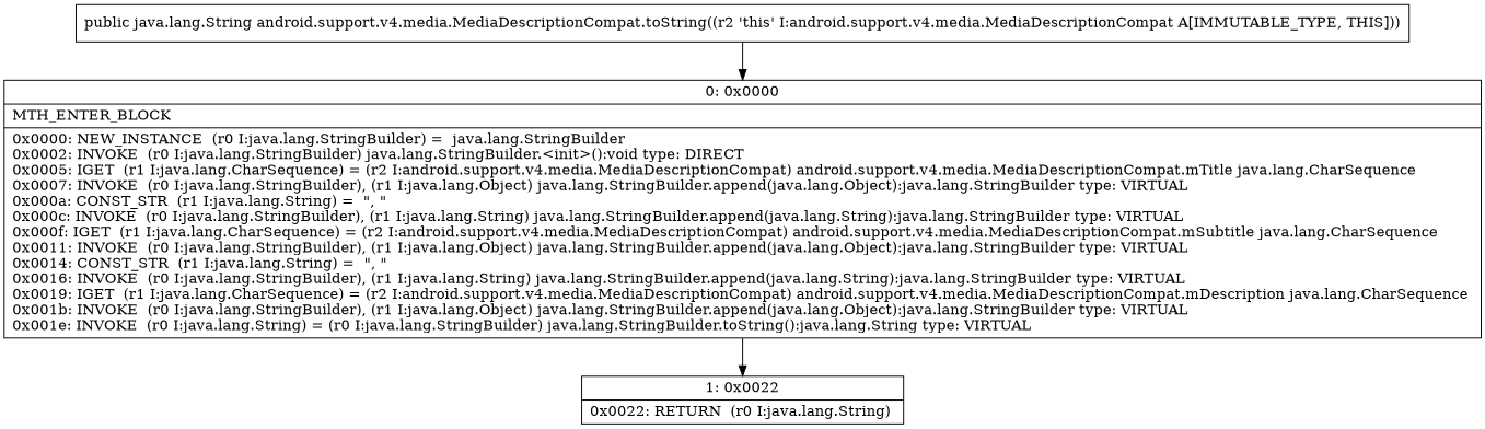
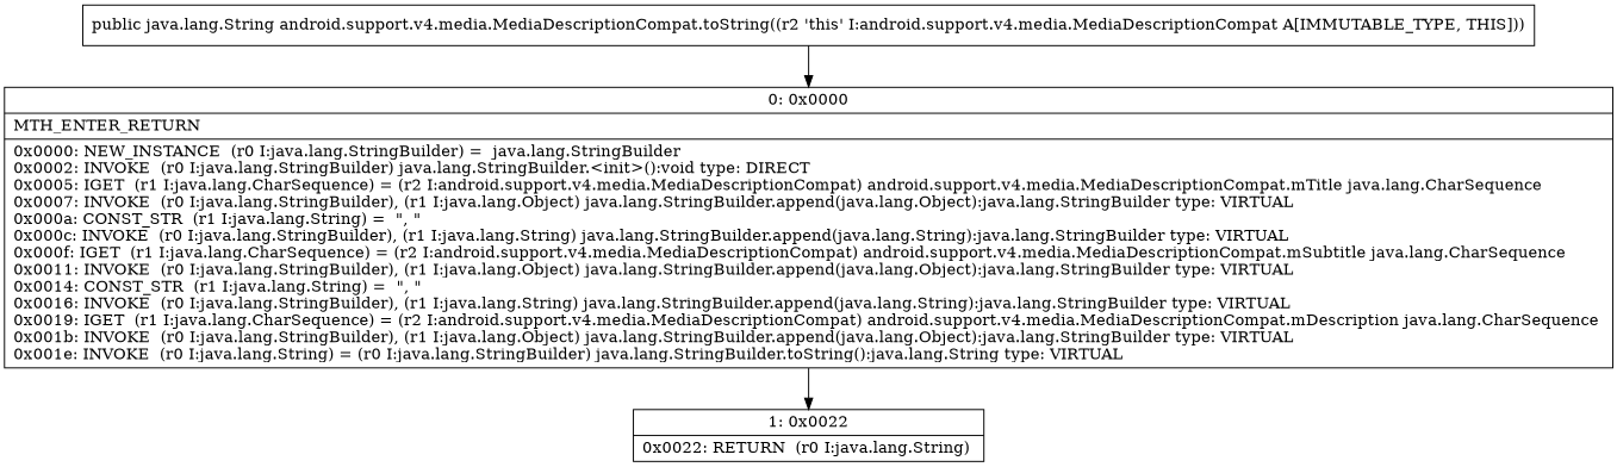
  digraph {
    node [shape=record]
-   n1 [label="{0\:\ 0x0000|MTH_ENTER_BLOCK\l|0x0000: NEW_INSTANCE  (r0 I:java.lang.StringBuilder) =  java.lang.StringBuilder \l0x0002: INVOKE  (r0 I:java.lang.StringBuilder) java.lang.StringBuilder.\<init\>():void type: DIRECT \l0x0005: IGET  (r1 I:java.lang.CharSequence) = (r2 I:android.support.v4.media.MediaDescriptionCompat) android.support.v4.media.MediaDescriptionCompat.mTitle java.lang.CharSequence \l0x0007: INVOKE  (r0 I:java.lang.StringBuilder), (r1 I:java.lang.Object) java.lang.StringBuilder.append(java.lang.Object):java.lang.StringBuilder type: VIRTUAL \l0x000a: CONST_STR  (r1 I:java.lang.String) =  \", \" \l0x000c: INVOKE  (r0 I:java.lang.StringBuilder), (r1 I:java.lang.String) java.lang.StringBuilder.append(java.lang.String):java.lang.StringBuilder type: VIRTUAL \l0x000f: IGET  (r1 I:java.lang.CharSequence) = (r2 I:android.support.v4.media.MediaDescriptionCompat) android.support.v4.media.MediaDescriptionCompat.mSubtitle java.lang.CharSequence \l0x0011: INVOKE  (r0 I:java.lang.StringBuilder), (r1 I:java.lang.Object) java.lang.StringBuilder.append(java.lang.Object):java.lang.StringBuilder type: VIRTUAL \l0x0014: CONST_STR  (r1 I:java.lang.String) =  \", \" \l0x0016: INVOKE  (r0 I:java.lang.StringBuilder), (r1 I:java.lang.String) java.lang.StringBuilder.append(java.lang.String):java.lang.StringBuilder type: VIRTUAL \l0x0019: IGET  (r1 I:java.lang.CharSequence) = (r2 I:android.support.v4.media.MediaDescriptionCompat) android.support.v4.media.MediaDescriptionCompat.mDescription java.lang.CharSequence \l0x001b: INVOKE  (r0 I:java.lang.StringBuilder), (r1 I:java.lang.Object) java.lang.StringBuilder.append(java.lang.Object):java.lang.StringBuilder type: VIRTUAL \l0x001e: INVOKE  (r0 I:java.lang.String) = (r0 I:java.lang.StringBuilder) java.lang.StringBuilder.toString():java.lang.String type: VIRTUAL \l}"]
+   n1 [label="{0\:\ 0x0000|MTH_ENTER_RETURN\l|0x0000: NEW_INSTANCE  (r0 I:java.lang.StringBuilder) =  java.lang.StringBuilder \l0x0002: INVOKE  (r0 I:java.lang.StringBuilder) java.lang.StringBuilder.\<init\>():void type: DIRECT \l0x0005: IGET  (r1 I:java.lang.CharSequence) = (r2 I:android.support.v4.media.MediaDescriptionCompat) android.support.v4.media.MediaDescriptionCompat.mTitle java.lang.CharSequence \l0x0007: INVOKE  (r0 I:java.lang.StringBuilder), (r1 I:java.lang.Object) java.lang.StringBuilder.append(java.lang.Object):java.lang.StringBuilder type: VIRTUAL \l0x000a: CONST_STR  (r1 I:java.lang.String) =  \", \" \l0x000c: INVOKE  (r0 I:java.lang.StringBuilder), (r1 I:java.lang.String) java.lang.StringBuilder.append(java.lang.String):java.lang.StringBuilder type: VIRTUAL \l0x000f: IGET  (r1 I:java.lang.CharSequence) = (r2 I:android.support.v4.media.MediaDescriptionCompat) android.support.v4.media.MediaDescriptionCompat.mSubtitle java.lang.CharSequence \l0x0011: INVOKE  (r0 I:java.lang.StringBuilder), (r1 I:java.lang.Object) java.lang.StringBuilder.append(java.lang.Object):java.lang.StringBuilder type: VIRTUAL \l0x0014: CONST_STR  (r1 I:java.lang.String) =  \", \" \l0x0016: INVOKE  (r0 I:java.lang.StringBuilder), (r1 I:java.lang.String) java.lang.StringBuilder.append(java.lang.String):java.lang.StringBuilder type: VIRTUAL \l0x0019: IGET  (r1 I:java.lang.CharSequence) = (r2 I:android.support.v4.media.MediaDescriptionCompat) android.support.v4.media.MediaDescriptionCompat.mDescription java.lang.CharSequence \l0x001b: INVOKE  (r0 I:java.lang.StringBuilder), (r1 I:java.lang.Object) java.lang.StringBuilder.append(java.lang.Object):java.lang.StringBuilder type: VIRTUAL \l0x001e: INVOKE  (r0 I:java.lang.String) = (r0 I:java.lang.StringBuilder) java.lang.StringBuilder.toString():java.lang.String type: VIRTUAL \l}"]
    n2 [label="{1\:\ 0x0022|0x0022: RETURN  (r0 I:java.lang.String) \l}"]
    n3 [label="{public java.lang.String android.support.v4.media.MediaDescriptionCompat.toString((r2 'this' I:android.support.v4.media.MediaDescriptionCompat A[IMMUTABLE_TYPE, THIS])) }"]
    n1 -> n2
    n3 -> n1
  }
